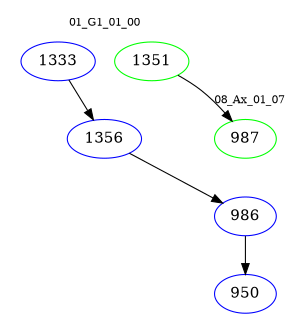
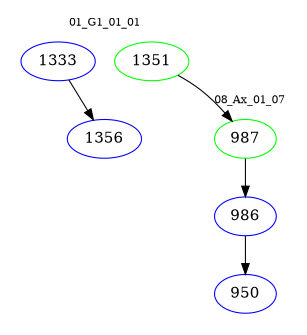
  digraph {
    node [color=blue]
    edge [color=black]
    n1 [color=green label=987]
    n2 [label=986]
    n3 [label=950]
    n4 [color=green label=1351]
    n5 [label=1333]
    n6 [label=1356]
    subgraph cluster_1 {
      color=white
      fontsize=10
      label="08_Ax_01_07"
      n1
      n2
      n3
    }
    subgraph cluster_2 {
      color=white
      fontsize=10
-     label="01_G1_01_00"
+     label="01_G1_01_01"
      n4
      n5
      n6
    }
-   n6 -> n2
+   n1 -> n2
    n2 -> n3
    n4 -> n1
    n5 -> n6
  }
